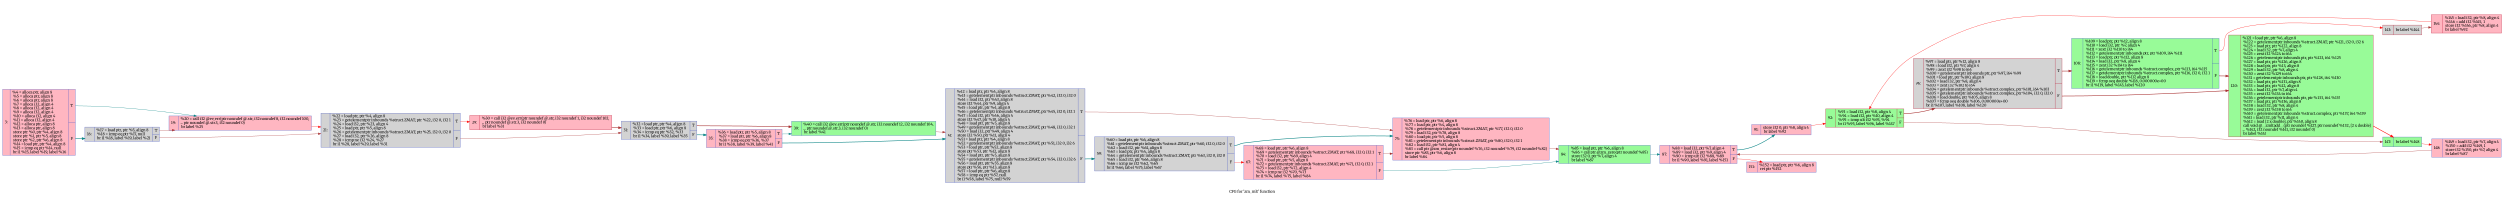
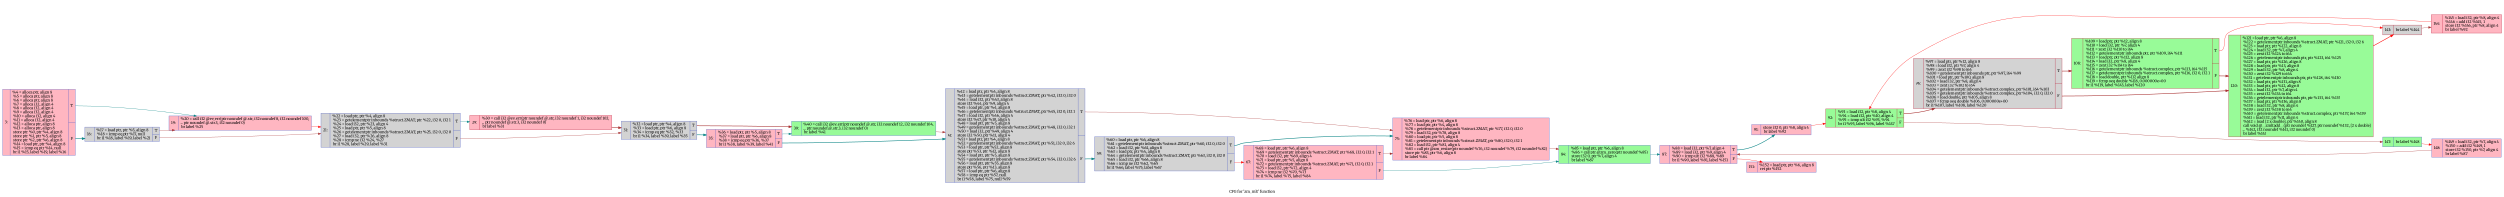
  digraph {
    fontname=Merriweather
    label="CFG for 'zm_mlt' function"
    rankdir=LR
    node [color="#3d50c3ff" fillcolor=lightpink fontname=Merriweather shape=record style=filled]
    edge [color=brown fontname=Merriweather style=solid tailport=s0]
    n1 [label="{3:\l|  %4 = alloca ptr, align 8\l  %5 = alloca ptr, align 8\l  %6 = alloca ptr, align 8\l  %7 = alloca i32, align 4\l  %8 = alloca i32, align 4\l  %9 = alloca i32, align 4\l  %10 = alloca i32, align 4\l  %11 = alloca i32, align 4\l  %12 = alloca ptr, align 8\l  %13 = alloca ptr, align 8\l  store ptr %0, ptr %4, align 8\l  store ptr %1, ptr %5, align 8\l  store ptr %2, ptr %6, align 8\l  %14 = load ptr, ptr %4, align 8\l  %15 = icmp eq ptr %14, null\l  br i1 %15, label %19, label %16\l|{<s0>T|<s1>F}}"]
    n2 [label="{19:\l|  %20 = call i32 @ev_err(ptr noundef @.str, i32 noundef 8, i32 noundef 100,\l... ptr noundef @.str.3, i32 noundef 0)\l  br label %25\l}"]
    n3 [fillcolor=lightgrey label="{16:\l|  %17 = load ptr, ptr %5, align 8\l  %18 = icmp eq ptr %17, null\l  br i1 %18, label %19, label %21\l|{<s0>T|<s1>F}}"]
    n4 [fillcolor=lightgrey label="{21:\l|  %22 = load ptr, ptr %4, align 8\l  %23 = getelementptr inbounds %struct.ZMAT, ptr %22, i32 0, i32 1\l  %24 = load i32, ptr %23, align 4\l  %25 = load ptr, ptr %5, align 8\l  %26 = getelementptr inbounds %struct.ZMAT, ptr %25, i32 0, i32 0\l  %27 = load i32, ptr %26, align 8\l  %28 = icmp ne i32 %24, %27\l  br i1 %28, label %29, label %31\l|{<s0>T|<s1>F}}"]
    n5 [color="#b70d28ff" label="{29:\l|  %30 = call i32 @ev_err(ptr noundef @.str, i32 noundef 1, i32 noundef 102,\l... ptr noundef @.str.3, i32 noundef 0)\l  br label %31\l}"]
    n6 [fillcolor=lightgrey label="{31:\l|  %32 = load ptr, ptr %4, align 8\l  %33 = load ptr, ptr %6, align 8\l  %34 = icmp eq ptr %32, %33\l  br i1 %34, label %39, label %35\l|{<s0>T|<s1>F}}"]
    n7 [fillcolor=palegreen label="{39:\l|  %40 = call i32 @ev_err(ptr noundef @.str, i32 noundef 12, i32 noundef 104,\l... ptr noundef @.str.3, i32 noundef 0)\l  br label %41\l}"]
    n8 [label="{35:\l|  %36 = load ptr, ptr %5, align 8\l  %37 = load ptr, ptr %6, align 8\l  %38 = icmp eq ptr %36, %37\l  br i1 %38, label %39, label %41\l|{<s0>T|<s1>F}}"]
    n9 [fillcolor=lightgrey label="{41:\l|  %42 = load ptr, ptr %4, align 8\l  %43 = getelementptr inbounds %struct.ZMAT, ptr %42, i32 0, i32 0\l  %44 = load i32, ptr %43, align 8\l  store i32 %44, ptr %9, align 4\l  %45 = load ptr, ptr %4, align 8\l  %46 = getelementptr inbounds %struct.ZMAT, ptr %45, i32 0, i32 1\l  %47 = load i32, ptr %46, align 4\l  store i32 %47, ptr %10, align 4\l  %48 = load ptr, ptr %5, align 8\l  %49 = getelementptr inbounds %struct.ZMAT, ptr %48, i32 0, i32 1\l  %50 = load i32, ptr %49, align 4\l  store i32 %50, ptr %11, align 4\l  %51 = load ptr, ptr %4, align 8\l  %52 = getelementptr inbounds %struct.ZMAT, ptr %51, i32 0, i32 6\l  %53 = load ptr, ptr %52, align 8\l  store ptr %53, ptr %12, align 8\l  %54 = load ptr, ptr %5, align 8\l  %55 = getelementptr inbounds %struct.ZMAT, ptr %54, i32 0, i32 6\l  %56 = load ptr, ptr %55, align 8\l  store ptr %56, ptr %13, align 8\l  %57 = load ptr, ptr %6, align 8\l  %58 = icmp eq ptr %57, null\l  br i1 %58, label %75, null %59\l|{<s0>T|<s1>F}}"]
    n10 [label="{75:\l|  %76 = load ptr, ptr %6, align 8\l  %77 = load ptr, ptr %4, align 8\l  %78 = getelementptr inbounds %struct.ZMAT, ptr %77, i32 0, i32 0\l  %79 = load i32, ptr %78, align 8\l  %80 = load ptr, ptr %5, align 8\l  %81 = getelementptr inbounds %struct.ZMAT, ptr %80, i32 0, i32 1\l  %82 = load i32, ptr %81, align 4\l  %83 = call ptr @zm_resize(ptr noundef %76, i32 noundef %79, i32 noundef %82)\l  store ptr %83, ptr %6, align 8\l  br label %84\l}"]
    n11 [fillcolor=lightgrey label="{59:\l|  %60 = load ptr, ptr %6, align 8\l  %61 = getelementptr inbounds %struct.ZMAT, ptr %60, i32 0, i32 0\l  %62 = load i32, ptr %61, align 8\l  %63 = load ptr, ptr %4, align 8\l  %64 = getelementptr inbounds %struct.ZMAT, ptr %63, i32 0, i32 0\l  %65 = load i32, ptr %64, align 8\l  %66 = icmp ne i32 %62, %65\l  br i1 %66, label %75, label %67\l|{<s0>T|<s1>F}}"]
    n12 [fillcolor=palegreen label="{84:\l|  %85 = load ptr, ptr %6, align 8\l  %86 = call ptr @zm_zero(ptr noundef %85)\l  store i32 0, ptr %7, align 4\l  br label %87\l}"]
    n13 [label="{67:\l|  %68 = load ptr, ptr %6, align 8\l  %69 = getelementptr inbounds %struct.ZMAT, ptr %68, i32 0, i32 1\l  %70 = load i32, ptr %69, align 4\l  %71 = load ptr, ptr %5, align 8\l  %72 = getelementptr inbounds %struct.ZMAT, ptr %71, i32 0, i32 1\l  %73 = load i32, ptr %72, align 4\l  %74 = icmp ne i32 %70, %73\l  br i1 %74, label %75, label %84\l|{<s0>T|<s1>F}}"]
    n14 [label="{87:\l|  %88 = load i32, ptr %7, align 4\l  %89 = load i32, ptr %9, align 4\l  %90 = icmp ult i32 %88, %89\l  br i1 %90, label %91, label %151\l|{<s0>T|<s1>F}}"]
    n15 [label="{91:\l|  store i32 0, ptr %8, align 4\l  br label %92\l}"]
    n16 [label="{151:\l|  %152 = load ptr, ptr %6, align 8\l  ret ptr %152\l}"]
    n17 [color="#b70d28ff" fillcolor=palegreen label="{92:\l|  %93 = load i32, ptr %8, align 4\l  %94 = load i32, ptr %10, align 4\l  %95 = icmp ult i32 %93, %94\l  br i1 %95, label %96, label %147\l|{<s0>T|<s1>F}}"]
    n18 [color="#b70d28ff" fillcolor=lightgrey label="{96:\l|  %97 = load ptr, ptr %12, align 8\l  %98 = load i32, ptr %7, align 4\l  %99 = zext i32 %98 to i64\l  %100 = getelementptr inbounds ptr, ptr %97, i64 %99\l  %101 = load ptr, ptr %100, align 8\l  %102 = load i32, ptr %8, align 4\l  %103 = zext i32 %102 to i64\l  %104 = getelementptr inbounds %struct.complex, ptr %101, i64 %103\l  %105 = getelementptr inbounds %struct.complex, ptr %104, i32 0, i32 0\l  %106 = load double, ptr %105, align 8\l  %107 = fcmp oeq double %106, 0.000000e+00\l  br i1 %107, label %108, label %120\l|{<s0>T|<s1>F}}"]
    n19 [fillcolor=palegreen label="{147:\l|  br label %148\l}"]
-   n20 [fillcolor=palegreen label="{108:\l|  %109 = load ptr, ptr %12, align 8\l  %110 = load i32, ptr %7, align 4\l  %111 = zext i32 %110 to i64\l  %112 = getelementptr inbounds ptr, ptr %109, i64 %111\l  %113 = load ptr, ptr %112, align 8\l  %114 = load i32, ptr %8, align 4\l  %115 = zext i32 %114 to i64\l  %116 = getelementptr inbounds %struct.complex, ptr %113, i64 %115\l  %117 = getelementptr inbounds %struct.complex, ptr %116, i32 0, i32 1\l  %118 = load double, ptr %117, align 8\l  %119 = fcmp oeq double %118, 0.000000e+00\l  br i1 %119, label %143, label %120\l|{<s0>T|<s1>F}}"]
+   n20 [color="#b70d28ff" fillcolor=palegreen label="{108:\l|  %109 = load ptr, ptr %12, align 8\l  %110 = load i32, ptr %7, align 4\l  %111 = zext i32 %110 to i64\l  %112 = getelementptr inbounds ptr, ptr %109, i64 %111\l  %113 = load ptr, ptr %112, align 8\l  %114 = load i32, ptr %8, align 4\l  %115 = zext i32 %114 to i64\l  %116 = getelementptr inbounds %struct.complex, ptr %113, i64 %115\l  %117 = getelementptr inbounds %struct.complex, ptr %116, i32 0, i32 1\l  %118 = load double, ptr %117, align 8\l  %119 = fcmp oeq double %118, 0.000000e+00\l  br i1 %119, label %143, label %120\l|{<s0>T|<s1>F}}"]
    n21 [color="#b70d28ff" fillcolor=palegreen label="{120:\l|  %121 = load ptr, ptr %6, align 8\l  %122 = getelementptr inbounds %struct.ZMAT, ptr %121, i32 0, i32 6\l  %123 = load ptr, ptr %122, align 8\l  %124 = load i32, ptr %7, align 4\l  %125 = zext i32 %124 to i64\l  %126 = getelementptr inbounds ptr, ptr %123, i64 %125\l  %127 = load ptr, ptr %126, align 8\l  %128 = load ptr, ptr %13, align 8\l  %129 = load i32, ptr %8, align 4\l  %130 = zext i32 %129 to i64\l  %131 = getelementptr inbounds ptr, ptr %128, i64 %130\l  %132 = load ptr, ptr %131, align 8\l  %133 = load ptr, ptr %12, align 8\l  %134 = load i32, ptr %7, align 4\l  %135 = zext i32 %134 to i64\l  %136 = getelementptr inbounds ptr, ptr %133, i64 %135\l  %137 = load ptr, ptr %136, align 8\l  %138 = load i32, ptr %8, align 4\l  %139 = zext i32 %138 to i64\l  %140 = getelementptr inbounds %struct.complex, ptr %137, i64 %139\l  %141 = load i32, ptr %11, align 4\l  %142 = load [2 x double], ptr %140, align 8\l  call void @__zmltadd__(ptr noundef %127, ptr noundef %132, [2 x double]\l... %142, i32 noundef %141, i32 noundef 0)\l  br label %143\l}"]
    n22 [label="{148:\l|  %149 = load i32, ptr %7, align 4\l  %150 = add i32 %149, 1\l  store i32 %150, ptr %7, align 4\l  br label %87\l}"]
    n23 [color="#b70d28ff" fillcolor=lightgrey label="{143:\l|  br label %144\l}"]
    n24 [color="#b70d28ff" label="{144:\l|  %145 = load i32, ptr %8, align 4\l  %146 = add i32 %145, 1\l  store i32 %146, ptr %8, align 4\l  br label %92\l}"]
    n1 -> n2 [color=teal]
    n1 -> n3 [color=teal style=bold tailport=s1]
    n2 -> n4 [color=red]
    n3 -> n2
    n3 -> n4 [tailport=s1]
-   n4 -> n5 [color=red]
+   n4 -> n5 [color=teal]
    n4 -> n6 [tailport=s1]
    n5 -> n6 [style=bold]
    n6 -> n7 [style=bold]
    n6 -> n8 [color=teal style=bold tailport=s1]
    n7 -> n9
    n8 -> n7 [color=teal]
    n8 -> n9 [color=teal style=bold tailport=s1]
    n9 -> n10
    n9 -> n11 [color=teal style=bold tailport=s1]
    n10 -> n12
    n11 -> n10 [color=teal style=bold]
    n11 -> n13 [color=red tailport=s1]
    n12 -> n14 [color=teal]
    n13 -> n10
    n13 -> n12 [color=teal tailport=s1]
    n14 -> n15 [color=teal style=bold]
    n14 -> n16 [color=red tailport=s1]
    n15 -> n17 [color=red]
    n17 -> n18 [style=bold]
    n17 -> n19 [tailport=s1]
    n18 -> n20 [style=bold]
    n18 -> n21 [style=bold tailport=s1]
    n19 -> n22 [color=red]
    n20 -> n21 [style=bold tailport=s1]
    n20 -> n23 [color=red]
-   n21 -> n19 [color=red style=bold]
+   n21 -> n23 [color=red style=bold]
    n22 -> n14
    n23 -> n24
    n24 -> n17 [color=red]
  }
